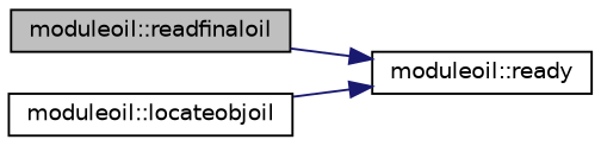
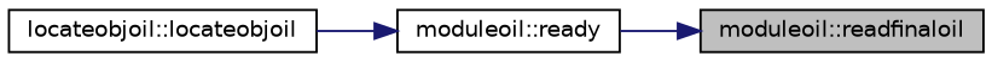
  digraph {
    rankdir=LR
    node [color=black fillcolor=white fontname=Helvetica fontsize=10 shape=record style=filled]
    edge [color=midnightblue fontname=Helvetica fontsize=10 labelfontname=Helvetica labelfontsize=10 style=solid]
    n1 [fillcolor=grey75 fontcolor=black height=0.2 label="moduleoil::readfinaloil" width=0.4]
    n2 [height=0.2 label="moduleoil::ready" width=0.4]
-   n3 [height=0.2 label="moduleoil::locateobjoil" width=0.4]
-   n1 -> n2
+   n3 [height=0.2 label="locateobjoil::locateobjoil" width=0.4]
+   n2 -> n1
    n3 -> n2
  }
